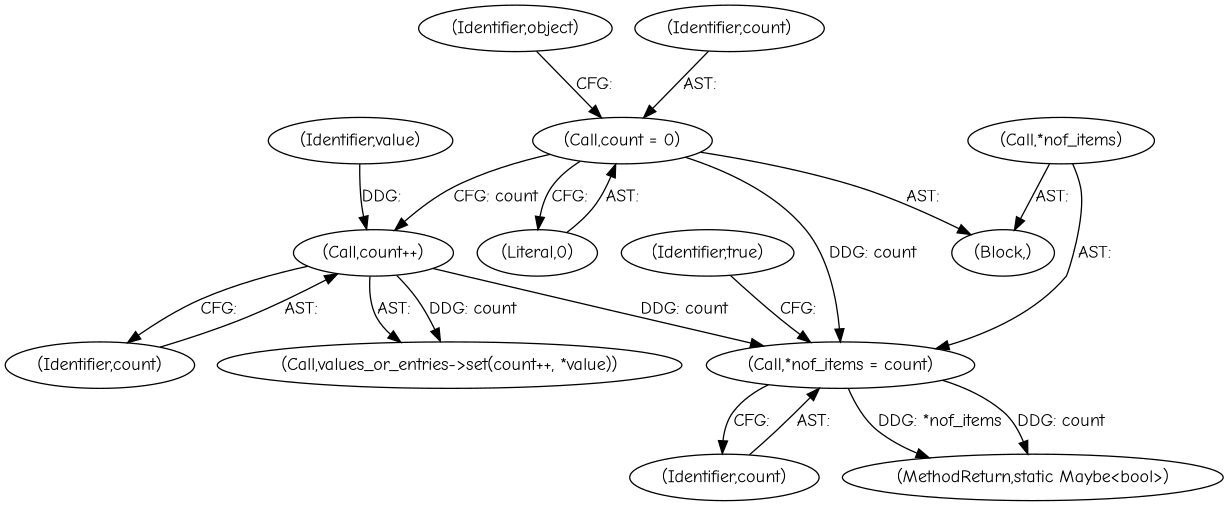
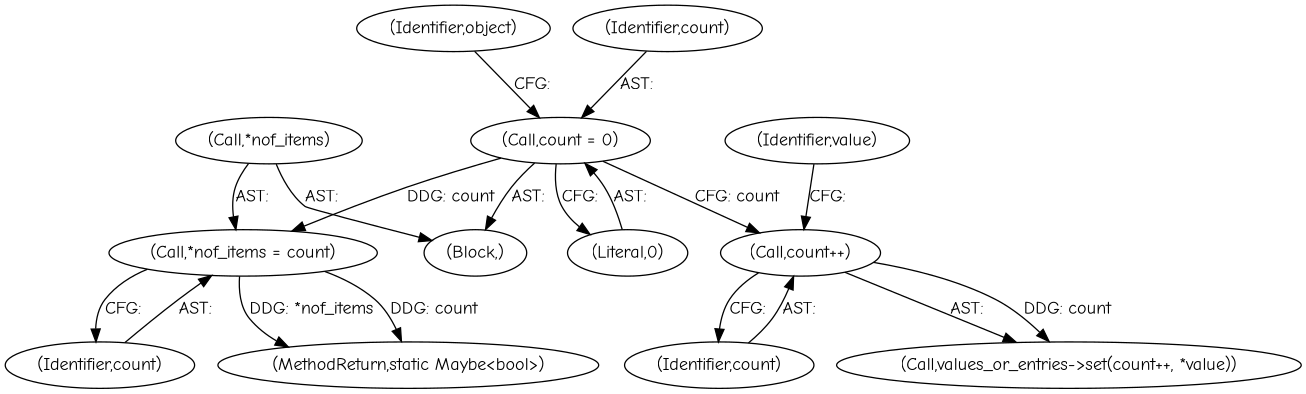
  digraph {
    fontname="Comic Neue"
    node [fontname="Comic Neue"]
    edge [fontname="Comic Neue"]
    n1 [label="(Call,*nof_items = count)"]
    n2 [label="(Identifier,count)"]
    n3 [label="(MethodReturn,static Maybe<bool>)"]
    n4 [label="(Block,)"]
    n5 [label="(Call,count++)"]
    n6 [label="(Identifier,count)"]
    n7 [label="(Call,values_or_entries->set(count++, *value))"]
    n8 [label="(Call,count = 0)"]
    n9 [label="(Literal,0)"]
    n10 [label="(Call,*nof_items)"]
-   n11 [label="(Identifier,true)"]
    n12 [label="(Identifier,value)"]
    n13 [label="(Identifier,object)"]
    n14 [label="(Identifier,count)"]
    n1 -> n2 [label="CFG: "]
    n1 -> n3 [label="DDG: *nof_items"]
    n1 -> n3 [label="DDG: count"]
    n2 -> n1 [label="AST: "]
-   n5 -> n1 [label="DDG: count"]
    n5 -> n6 [label="CFG: "]
    n5 -> n7 [label="AST: "]
    n5 -> n7 [label="DDG: count"]
    n6 -> n5 [label="AST: "]
    n8 -> n1 [label="DDG: count"]
    n8 -> n4 [label="AST: "]
    n8 -> n5 [label="CFG: count"]
    n8 -> n9 [label="CFG: "]
    n9 -> n8 [label="AST: "]
    n10 -> n1 [label="AST: "]
    n10 -> n4 [label="AST: "]
-   n11 -> n1 [label="CFG: "]
-   n12 -> n5 [label="DDG: "]
+   n12 -> n5 [label="CFG: "]
    n13 -> n8 [label="CFG: "]
    n14 -> n8 [label="AST: "]
  }
